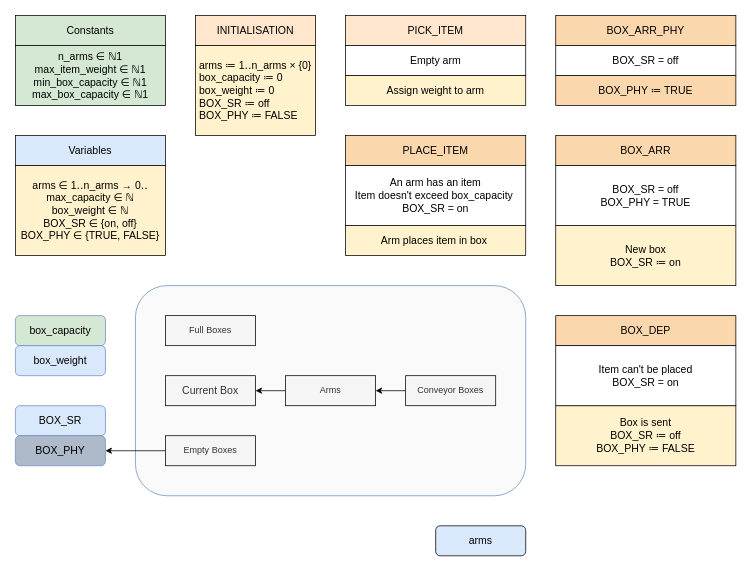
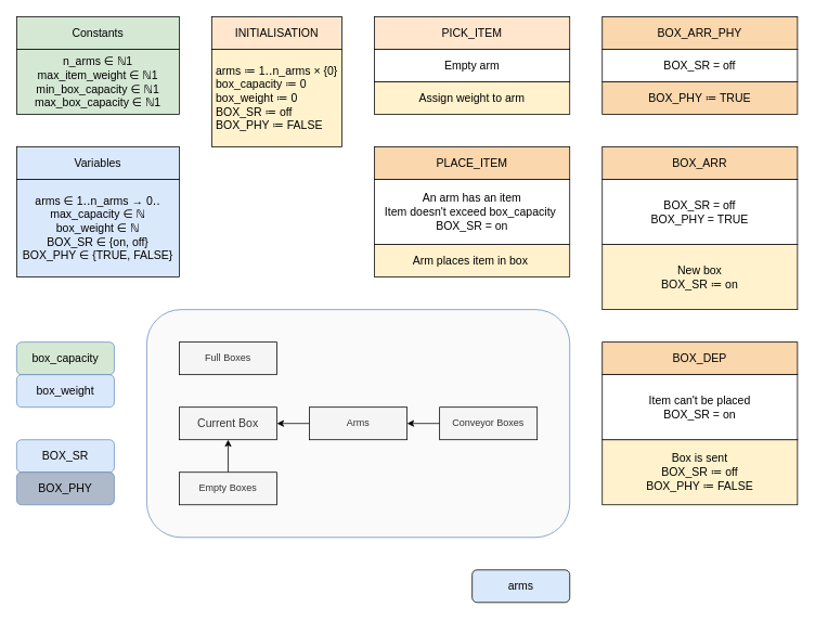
  <mxCell id="0" />
  <mxCell id="1" parent="0" />
  <mxCell id="2" value="INITIALISATION" style="rounded=0;whiteSpace=wrap;html=1;fontSize=14;fillColor=#ffe6cc;strokeColor=#000000;" parent="1" vertex="1"><mxGeometry x="260" width="160" height="40" as="geometry" y="20" /></mxCell>
  <mxCell id="3" value="&lt;div style=&quot;text-align: left;&quot;&gt;arms ≔ 1‥n_arms × {0}&lt;br&gt;&lt;/div&gt;&lt;div style=&quot;text-align: left;&quot;&gt;box_capacity ≔ 0&lt;br&gt;&lt;/div&gt;&lt;div style=&quot;text-align: left;&quot;&gt;box_weight ≔ 0&lt;br&gt;&lt;/div&gt;&lt;div style=&quot;text-align: left;&quot;&gt;BOX_SR ≔ off&lt;br&gt;&lt;/div&gt;&lt;div style=&quot;text-align: left;&quot;&gt;BOX_PHY ≔ FALSE&lt;br&gt;&lt;/div&gt;" style="rounded=0;whiteSpace=wrap;html=1;fontSize=14;fillColor=#fff2cc;strokeColor=#000000;" parent="1" vertex="1"><mxGeometry x="260" y="60" width="160" height="120" as="geometry" /></mxCell>
  <mxCell id="4" value="box_capacity" style="rounded=1;whiteSpace=wrap;html=1;fontSize=14;fillColor=#d5e8d4;strokeColor=#6c8ebf;" parent="1" vertex="1"><mxGeometry x="20" y="420" width="120" height="40" as="geometry" /></mxCell>
  <mxCell id="5" value="box_weight" style="rounded=1;whiteSpace=wrap;html=1;fontSize=14;fillColor=#dae8fc;strokeColor=#6c8ebf;" parent="1" vertex="1"><mxGeometry x="20" y="460" width="120" height="40" as="geometry" /></mxCell>
  <mxCell id="6" value="Constants" style="rounded=0;whiteSpace=wrap;html=1;fontSize=14;fillColor=#d5e8d4;strokeColor=#000000;" parent="1" vertex="1"><mxGeometry x="20" width="200" height="40" as="geometry" y="20" /></mxCell>
  <mxCell id="7" value="Variables" style="rounded=0;whiteSpace=wrap;html=1;fontSize=14;fillColor=#dae8fc;strokeColor=#000000;" parent="1" vertex="1"><mxGeometry x="20" y="180" width="200" height="40" as="geometry" /></mxCell>
  <mxCell id="8" value="n_arms ∈ ℕ1&lt;br&gt;max_item_weight ∈ ℕ1&lt;br&gt;min_box_capacity ∈ ℕ1&lt;br&gt;max_box_capacity ∈ ℕ1" style="rounded=0;whiteSpace=wrap;html=1;fontSize=14;align=center;fillColor=#d5e8d4;strokeColor=#000000;" parent="1" vertex="1"><mxGeometry x="20" y="60" width="200" height="80" as="geometry" /></mxCell>
- <mxCell id="9" value="&lt;div style=&quot;&quot;&gt;&lt;span style=&quot;background-color: initial;&quot;&gt;arms ∈ 1‥n_arms → 0‥max_capacity&amp;nbsp;∈ ℕ&lt;/span&gt;&lt;/div&gt;&lt;div style=&quot;&quot;&gt;&lt;span style=&quot;background-color: initial;&quot;&gt;box_weight ∈ ℕ&lt;/span&gt;&lt;/div&gt;&lt;div style=&quot;&quot;&gt;&lt;span style=&quot;background-color: initial;&quot;&gt;BOX_SR ∈&lt;/span&gt;&lt;span style=&quot;background-color: initial;&quot;&gt;&amp;nbsp;{on, off}&lt;/span&gt;&lt;/div&gt;&lt;div style=&quot;&quot;&gt;&lt;span style=&quot;background-color: initial;&quot;&gt;BOX_PHY ∈&lt;/span&gt;&lt;span style=&quot;background-color: initial;&quot;&gt;&amp;nbsp;{TRUE, FALSE}&lt;/span&gt;&lt;/div&gt;" style="rounded=0;whiteSpace=wrap;html=1;fontSize=14;fillColor=#fff2cc;strokeColor=#000000;align=center;" parent="1" vertex="1"><mxGeometry x="20" y="220" width="200" height="120" as="geometry" /></mxCell>
+ <mxCell id="9" value="&lt;div style=&quot;&quot;&gt;&lt;span style=&quot;background-color: initial;&quot;&gt;arms ∈ 1‥n_arms → 0‥max_capacity&amp;nbsp;∈ ℕ&lt;/span&gt;&lt;/div&gt;&lt;div style=&quot;&quot;&gt;&lt;span style=&quot;background-color: initial;&quot;&gt;box_weight ∈ ℕ&lt;/span&gt;&lt;/div&gt;&lt;div style=&quot;&quot;&gt;&lt;span style=&quot;background-color: initial;&quot;&gt;BOX_SR ∈&lt;/span&gt;&lt;span style=&quot;background-color: initial;&quot;&gt;&amp;nbsp;{on, off}&lt;/span&gt;&lt;/div&gt;&lt;div style=&quot;&quot;&gt;&lt;span style=&quot;background-color: initial;&quot;&gt;BOX_PHY ∈&lt;/span&gt;&lt;span style=&quot;background-color: initial;&quot;&gt;&amp;nbsp;{TRUE, FALSE}&lt;/span&gt;&lt;/div&gt;" style="rounded=0;whiteSpace=wrap;html=1;fontSize=14;fillColor=#dae8fc;strokeColor=#000000;align=center;" parent="1" vertex="1"><mxGeometry x="20" y="220" width="200" height="120" as="geometry" /></mxCell>
  <mxCell id="10" value="PICK_ITEM" style="rounded=0;whiteSpace=wrap;html=1;fontSize=14;fillColor=#ffe6cc;strokeColor=#000000;" parent="1" vertex="1"><mxGeometry x="460" width="240" height="40" as="geometry" y="20" /></mxCell>
  <mxCell id="11" value="PLACE_ITEM" style="rounded=0;whiteSpace=wrap;html=1;fontSize=14;fillColor=#fad7ac;strokeColor=#000000;" parent="1" vertex="1"><mxGeometry x="460" y="180" width="240" height="40" as="geometry" /></mxCell>
  <mxCell id="12" value="Arm places item in box&amp;nbsp;" style="rounded=0;whiteSpace=wrap;html=1;fontSize=14;fillColor=#fff2cc;strokeColor=#000000;" parent="1" vertex="1"><mxGeometry x="460" y="300" width="240" height="40" as="geometry" /></mxCell>
  <mxCell id="13" value="Empty arm&lt;br&gt;" style="rounded=0;whiteSpace=wrap;html=1;fontSize=14;strokeColor=#000000;" parent="1" vertex="1"><mxGeometry x="460" y="60" width="240" height="40" as="geometry" /></mxCell>
  <mxCell id="14" value="An arm has an item&lt;br&gt;Item doesn't exceed box_capacity&amp;nbsp;&lt;br&gt;BOX_SR = on" style="rounded=0;whiteSpace=wrap;html=1;fontSize=14;" parent="1" vertex="1"><mxGeometry x="460" y="220" width="240" height="80" as="geometry" /></mxCell>
  <mxCell id="15" value="BOX_SR" style="rounded=1;whiteSpace=wrap;html=1;fontSize=14;fillColor=#dae8fc;strokeColor=#6c8ebf;" parent="1" vertex="1"><mxGeometry x="20" y="540" width="120" height="40" as="geometry" /></mxCell>
  <mxCell id="16" value="BOX_PHY" style="rounded=1;whiteSpace=wrap;html=1;fontSize=14;fillColor=#AEB9C9;strokeColor=#6c8ebf;" parent="1" vertex="1"><mxGeometry x="20" y="580" width="120" height="40" as="geometry" /></mxCell>
  <mxCell id="17" value="Assign weight to arm" style="rounded=0;whiteSpace=wrap;html=1;fontSize=14;fillColor=#fff2cc;strokeColor=#000000;" parent="1" vertex="1"><mxGeometry x="460" y="100" width="240" height="40" as="geometry" /></mxCell>
  <mxCell id="18" value="BOX_ARR_PHY" style="rounded=0;whiteSpace=wrap;html=1;fontSize=14;fillColor=#fad7ac;strokeColor=#000000;" parent="1" vertex="1"><mxGeometry x="740" width="240" height="40" as="geometry" y="20" /></mxCell>
  <mxCell id="19" value="BOX_PHY ≔ TRUE" style="rounded=0;whiteSpace=wrap;html=1;fontSize=14;fillColor=#fad7ac;strokeColor=#000000;" parent="1" vertex="1"><mxGeometry x="740" y="100" width="240" height="40" as="geometry" /></mxCell>
  <mxCell id="20" value="BOX_SR = off" style="rounded=0;whiteSpace=wrap;html=1;fontSize=14;" parent="1" vertex="1"><mxGeometry x="740" y="60" width="240" height="40" as="geometry" /></mxCell>
  <mxCell id="21" value="&lt;span style=&quot;text-align: left;&quot;&gt;BOX_ARR&lt;/span&gt;" style="rounded=0;whiteSpace=wrap;html=1;fontSize=14;fillColor=#fad7ac;strokeColor=#000000;" parent="1" vertex="1"><mxGeometry x="740" y="180" width="240" height="40" as="geometry" /></mxCell>
  <mxCell id="22" value="New box&lt;br&gt;BOX_SR ≔ on" style="rounded=0;whiteSpace=wrap;html=1;fontSize=14;fillColor=#fff2cc;strokeColor=#000000;" parent="1" vertex="1"><mxGeometry x="740" y="300" width="240" height="80" as="geometry" /></mxCell>
  <mxCell id="23" value="BOX_SR = off&lt;br&gt;BOX_PHY = TRUE" style="rounded=0;whiteSpace=wrap;html=1;fontSize=14;" parent="1" vertex="1"><mxGeometry x="740" y="220" width="240" height="80" as="geometry" /></mxCell>
  <mxCell id="24" value="&lt;span style=&quot;text-align: left;&quot;&gt;BOX_DEP&lt;/span&gt;" style="rounded=0;whiteSpace=wrap;html=1;fontSize=14;fillColor=#fad7ac;strokeColor=#000000;" parent="1" vertex="1"><mxGeometry x="740" y="420" width="240" height="40" as="geometry" /></mxCell>
  <mxCell id="25" value="" style="rounded=1;whiteSpace=wrap;html=1;fontSize=14;strokeColor=#6c8ebf;fillColor=#FAFAFA;glass=0;shadow=0;sketch=0;" parent="1" vertex="1"><mxGeometry x="180" y="380" width="520" height="280" as="geometry" /></mxCell>
  <mxCell id="26" value="Box is sent&lt;br&gt;BOX_SR ≔ off&lt;br&gt;BOX_PHY ≔ FALSE" style="rounded=0;whiteSpace=wrap;html=1;fontSize=14;fillColor=#fff2cc;strokeColor=#000000;" parent="1" vertex="1"><mxGeometry x="740" y="540" width="240" height="80" as="geometry" /></mxCell>
  <mxCell id="27" value="Item can't be placed&lt;br&gt;BOX_SR = on" style="rounded=0;whiteSpace=wrap;html=1;fontSize=14;" parent="1" vertex="1"><mxGeometry x="740" y="460" width="240" height="80" as="geometry" /></mxCell>
  <mxCell id="28" value="&lt;font style=&quot;font-size: 14px;&quot;&gt;Current Box&lt;/font&gt;" style="rounded=0;whiteSpace=wrap;html=1;strokeColor=#000000;fillColor=#f5f5f5;fontColor=#333333;" parent="1" vertex="1"><mxGeometry x="220" y="500" width="120" height="40" as="geometry" /></mxCell>
  <mxCell id="29" style="edgeStyle=orthogonalEdgeStyle;rounded=0;orthogonalLoop=1;jettySize=auto;html=1;entryX=1;entryY=0.5;entryDx=0;entryDy=0;fontSize=14;" parent="1" source="30" target="28" edge="1"><mxGeometry relative="1" as="geometry" /></mxCell>
  <mxCell id="30" value="Arms" style="rounded=0;whiteSpace=wrap;html=1;strokeColor=#000000;fillColor=#f5f5f5;fontColor=#333333;" parent="1" vertex="1"><mxGeometry x="380" y="500" width="120" height="40" as="geometry" /></mxCell>
  <mxCell id="31" style="edgeStyle=orthogonalEdgeStyle;rounded=0;orthogonalLoop=1;jettySize=auto;html=1;fontSize=14;" parent="1" source="32" target="30" edge="1"><mxGeometry relative="1" as="geometry" /></mxCell>
  <mxCell id="32" value="Conveyor Boxes" style="rounded=0;whiteSpace=wrap;html=1;strokeColor=#000000;fillColor=#f5f5f5;fontColor=#333333;" parent="1" vertex="1"><mxGeometry x="540" y="500" width="120" height="40" as="geometry" /></mxCell>
- <mxCell id="33" style="edgeStyle=orthogonalEdgeStyle;rounded=0;orthogonalLoop=1;jettySize=auto;html=1;fontSize=14;" parent="1" source="34" target="16" edge="1"><mxGeometry relative="1" as="geometry" /></mxCell>
+ <mxCell id="33" style="edgeStyle=orthogonalEdgeStyle;rounded=0;orthogonalLoop=1;jettySize=auto;html=1;entryX=0.5;entryY=1;entryDx=0;entryDy=0;fontSize=14;" parent="1" source="34" target="28" edge="1"><mxGeometry relative="1" as="geometry" /></mxCell>
  <mxCell id="34" value="Empty Boxes" style="rounded=0;whiteSpace=wrap;html=1;strokeColor=#000000;fillColor=#f5f5f5;fontColor=#333333;" parent="1" vertex="1"><mxGeometry x="220" y="580" width="120" height="40" as="geometry" /></mxCell>
  <mxCell id="35" value="Full Boxes" style="rounded=0;whiteSpace=wrap;html=1;strokeColor=#000000;fillColor=#f5f5f5;fontColor=#333333;" parent="1" vertex="1"><mxGeometry x="220" y="420" width="120" height="40" as="geometry" /></mxCell>
  <mxCell id="36" value="arms" style="rounded=1;whiteSpace=wrap;html=1;fontSize=14;fillColor=#dae8fc;strokeColor=#000000;" parent="1" vertex="1"><mxGeometry x="580" y="700" width="120" height="40" as="geometry" /></mxCell>
